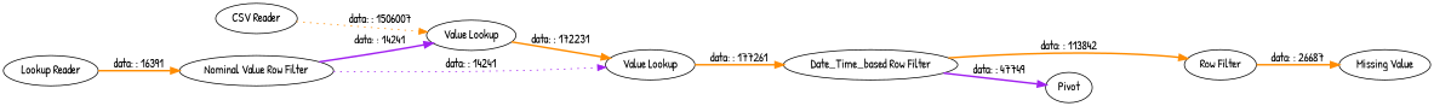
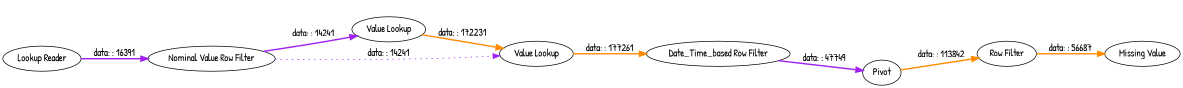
  digraph {
    fontname="Patrick Hand"
    rankdir=LR
    node [fontname="Patrick Hand"]
    edge [color=darkorange fontname="Patrick Hand" style=bold]
    n1 [label="Date_Time_based Row Filter"]
    n2 [label="Row Filter"]
    n3 [label=Pivot]
    n4 [label="Missing Value"]
    n5 [label="Value Lookup"]
-   n6 [label="CSV Reader"]
    n7 [label="Value Lookup"]
    n8 [label="Nominal Value Row Filter"]
    n9 [label="Lookup Reader"]
-   n1 -> n2 [label="data: : 113842"]
+   n3 -> n2 [label="data: : 113842"]
    n1 -> n3 [color=purple label="data: : 47749"]
-   n2 -> n4 [label="data: : 26687"]
+   n2 -> n4 [label="data: : 56687"]
    n5 -> n1 [label="data: : 177261"]
-   n6 -> n7 [label="data: : 1506007" style=dotted]
    n7 -> n5 [label="data: : 172231"]
    n8 -> n5 [color=purple label="data: : 14241" style=dotted]
    n8 -> n7 [color=purple label="data: : 14241"]
-   n9 -> n8 [label="data: : 16391"]
+   n9 -> n8 [color=purple label="data: : 16391"]
  }
